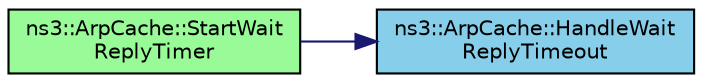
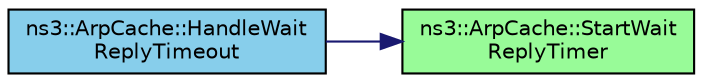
  digraph {
    rankdir=RL
    node [color=black fontname=Helvetica fontsize=10 shape=record style=filled]
    n1 [fillcolor=skyblue fontcolor=black height=0.2 label="ns3::ArpCache::HandleWait\lReplyTimeout" width=0.4]
    n2 [fillcolor=palegreen height=0.2 label="ns3::ArpCache::StartWait\lReplyTimer" width=0.4]
-   n1 -> n2 [color=midnightblue dir=back fontname=Helvetica fontsize=10 labelfontname=Helvetica labelfontsize=10 style=solid]
+   n2 -> n1 [color=midnightblue dir=back fontname=Helvetica fontsize=10 labelfontname=Helvetica labelfontsize=10 style=solid]
  }
